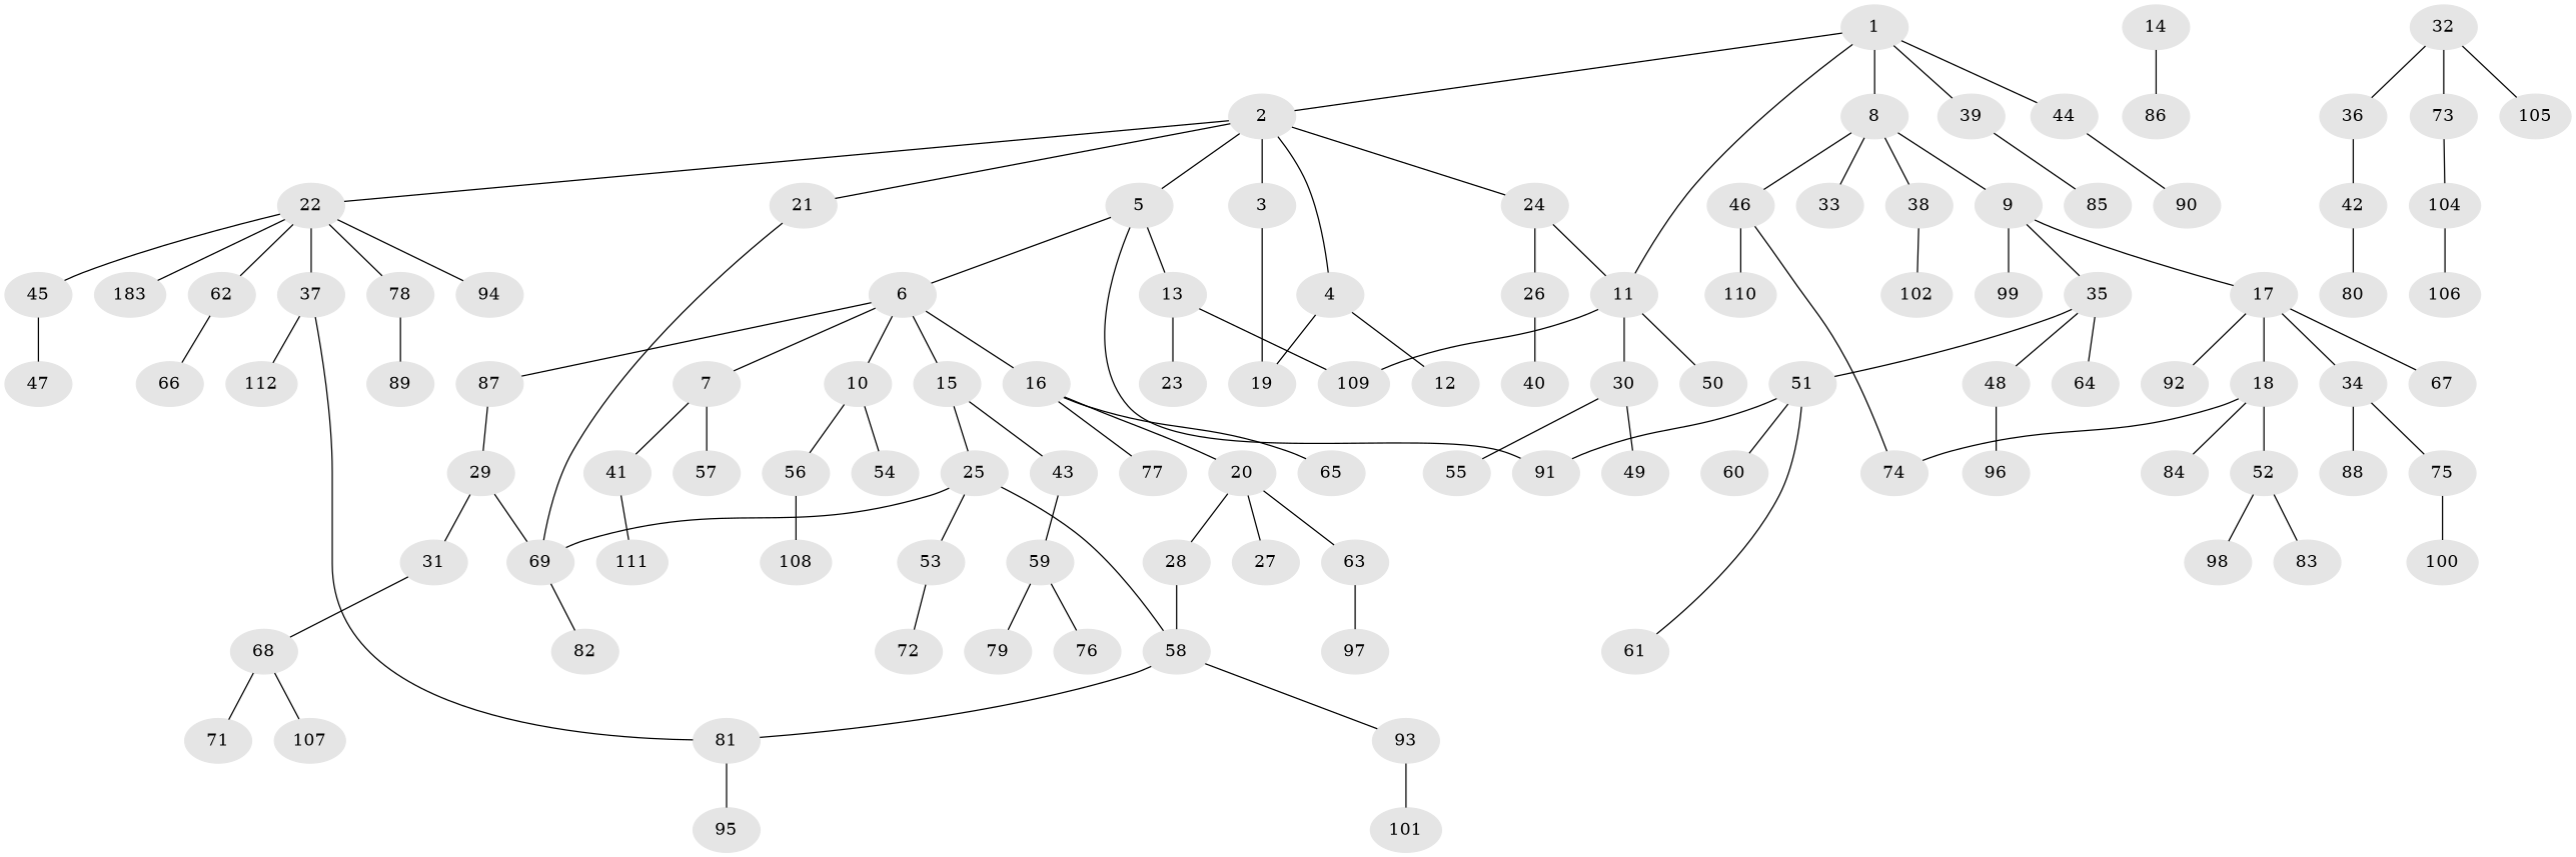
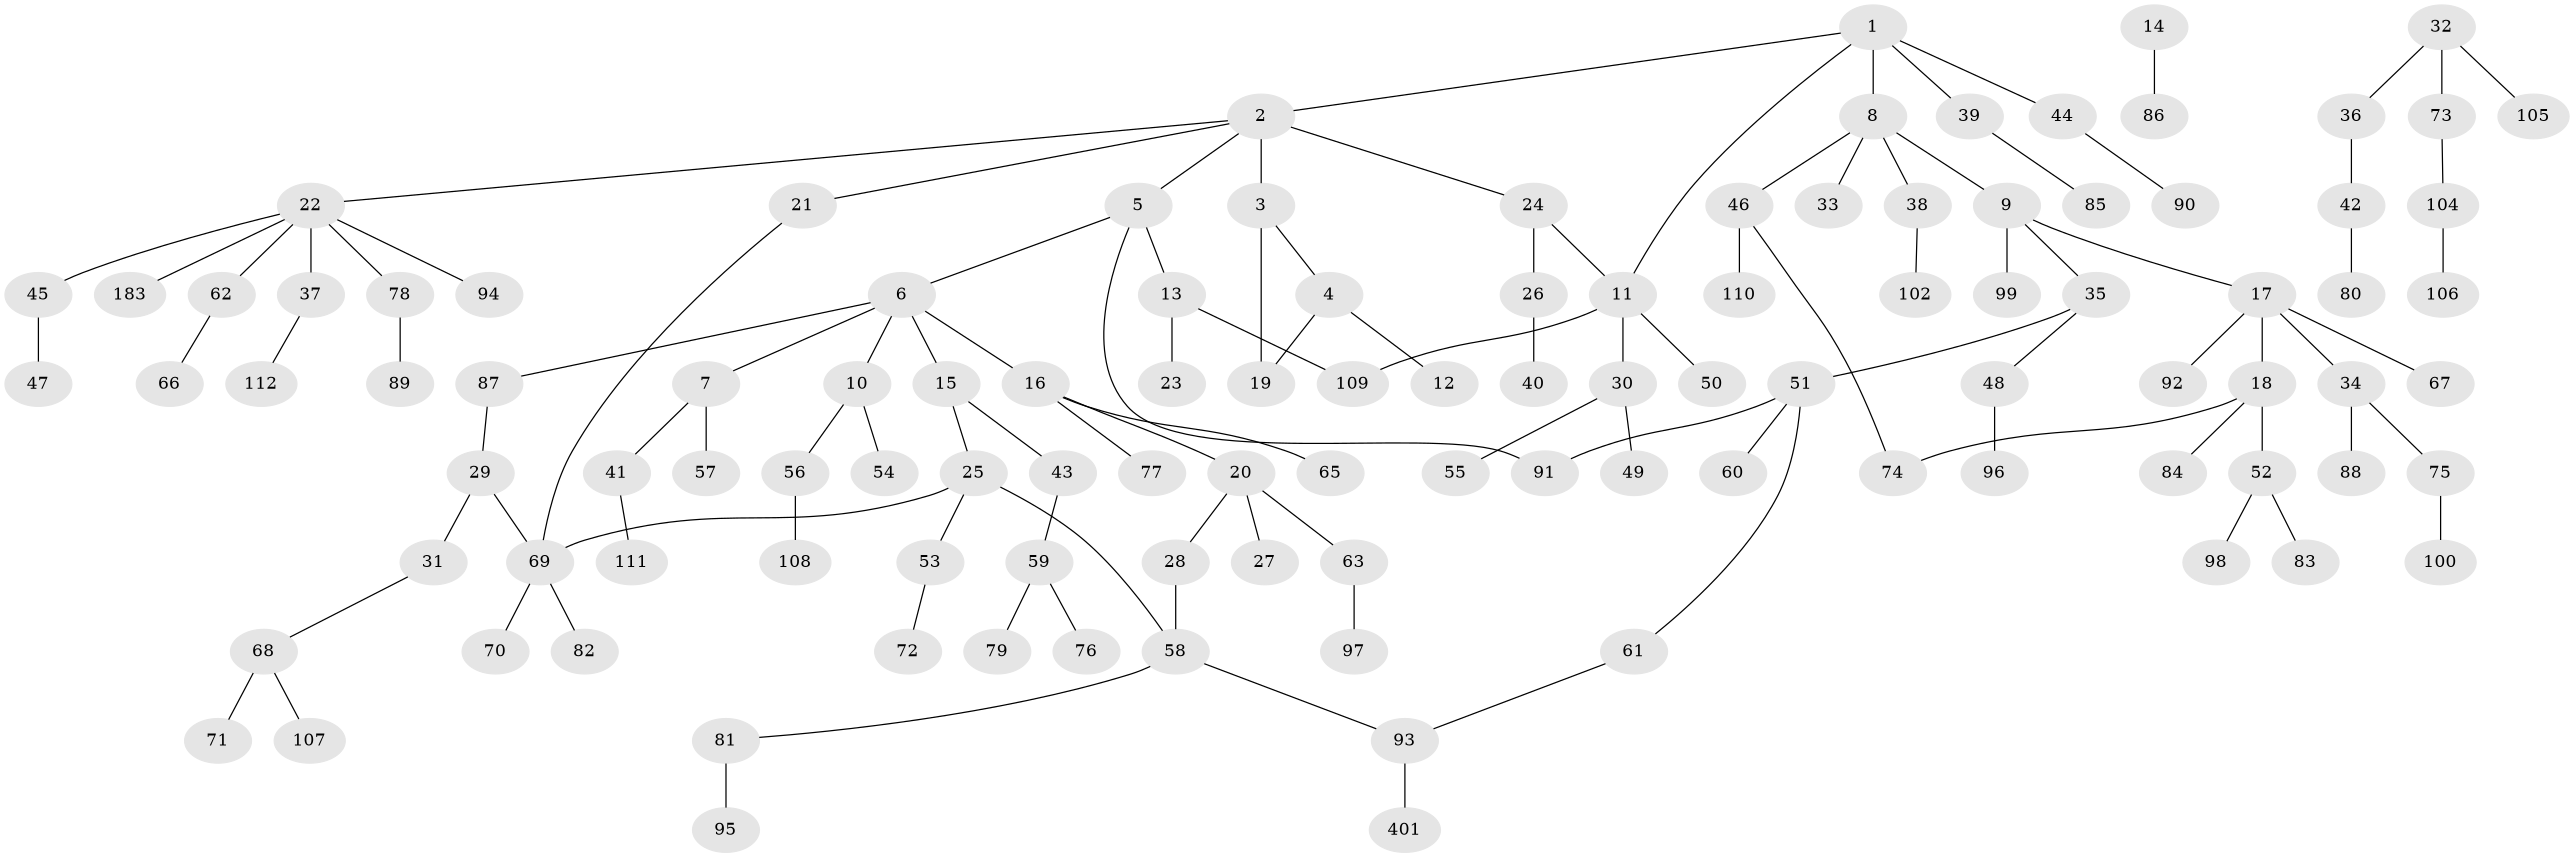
  graph {
    node [color=gray90 style=filled]
    1
    2
    8
    11
    39
    44
    3
    4
    5
    21
    22
    24
    9
    33
    38
    46
    30
    50
    109
    85
    90
    19
    12
    6
    13
    91
    69
    37
    45
    62
    78
    94
    n33 [label=183]
    26
    81
    112
    14
    86
    7
    10
    15
    16
    87
    23
    41
    57
    54
    56
    25
    43
    20
    65
    77
    29
    31
    111
    17
    35
    99
    102
    74
    110
    18
    34
    67
    92
    48
    51
-   64
    108
    49
    55
    53
    58
    59
    27
    28
    63
    52
    84
    75
    88
    83
    98
    97
+   70
    82
    47
    66
    89
    40
    72
    93
    68
    32
    36
    73
    105
    71
    107
    42
    104
    100
    96
    60
    61
    80
    95
    76
    79
-   101
+   101 [label=401]
    106
    1 -- 2
    1 -- 8
    1 -- 11
    1 -- 39
    1 -- 44
    2 -- 3
-   2 -- 4
+   3 -- 4
    2 -- 5
    2 -- 21
    2 -- 22
    2 -- 24
    8 -- 9
    8 -- 33
    8 -- 38
    8 -- 46
    11 -- 30
    11 -- 50
    11 -- 109
    39 -- 85
    44 -- 90
    3 -- 19
    4 -- 19
    4 -- 12
    5 -- 6
    5 -- 13
    5 -- 91
    21 -- 69
    22 -- 37
    22 -- 45
    22 -- 62
    22 -- 78
    22 -- 94
    22 -- n33
    24 -- 11
    24 -- 26
    9 -- 17
    9 -- 35
    9 -- 99
    38 -- 102
    46 -- 74
    46 -- 110
    30 -- 49
    30 -- 55
    6 -- 7
    6 -- 10
    6 -- 15
    6 -- 16
    6 -- 87
    13 -- 109
    13 -- 23
+   69 -- 70
    69 -- 82
-   37 -- 81
    37 -- 112
    45 -- 47
    62 -- 66
    78 -- 89
    26 -- 40
    81 -- 95
    14 -- 86
    7 -- 41
    7 -- 57
    10 -- 54
    10 -- 56
    15 -- 25
    15 -- 43
    16 -- 20
    16 -- 65
    16 -- 77
    87 -- 29
    41 -- 111
    56 -- 108
    25 -- 69
    25 -- 53
    25 -- 58
    43 -- 59
    20 -- 27
    20 -- 28
    20 -- 63
    29 -- 69
    29 -- 31
    31 -- 68
    17 -- 18
    17 -- 34
    17 -- 67
    17 -- 92
    35 -- 48
    35 -- 51
-   35 -- 64
    18 -- 74
    18 -- 52
    18 -- 84
    34 -- 75
    34 -- 88
    48 -- 96
    51 -- 91
    51 -- 60
    51 -- 61
    53 -- 72
    58 -- 81
    58 -- 93
    59 -- 76
    59 -- 79
    28 -- 58
    63 -- 97
    52 -- 83
    52 -- 98
    75 -- 100
    93 -- 101
    68 -- 71
    68 -- 107
    32 -- 36
    32 -- 73
    32 -- 105
    36 -- 42
    73 -- 104
    42 -- 80
    104 -- 106
+   61 -- 93
  }
